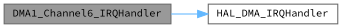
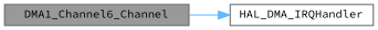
  digraph {
    rankdir=LR
    fontname="Source Code Pro"
    node [fontname="Source Code Pro" fontsize=10 shape=box style=filled]
-   n1 [color=gray40 fillcolor=grey60 fontcolor=black height=0.2 label=DMA1_Channel6_IRQHandler width=0.4]
+   n1 [color=gray40 fillcolor=grey60 fontcolor=black height=0.2 label=DMA1_Channel6_Channel width=0.4]
    n2 [color=grey40 fillcolor=white height=0.2 label=HAL_DMA_IRQHandler width=0.4]
    n1 -> n2 [color=steelblue1 fontname="Source Code Pro" fontsize=10 labelfontname=Helvetica labelfontsize=10 style=solid]
  }
